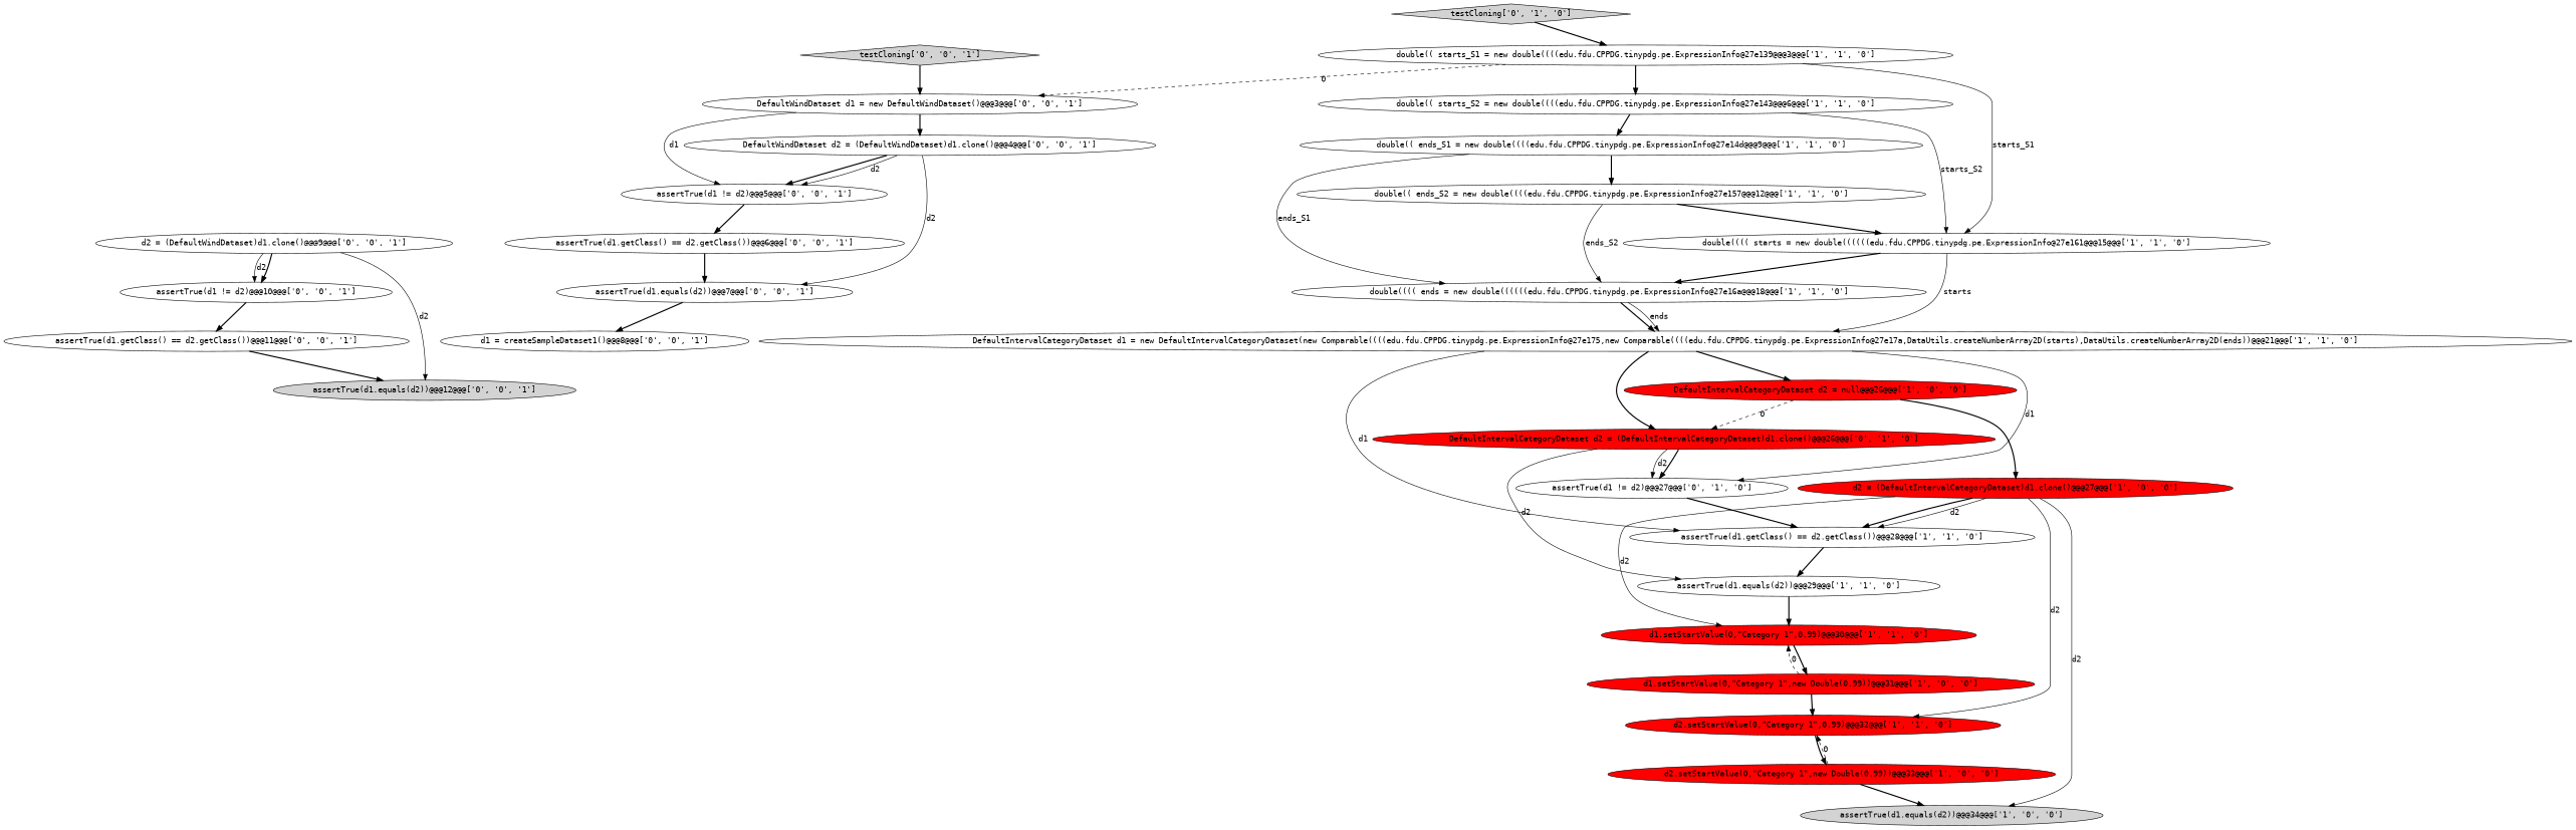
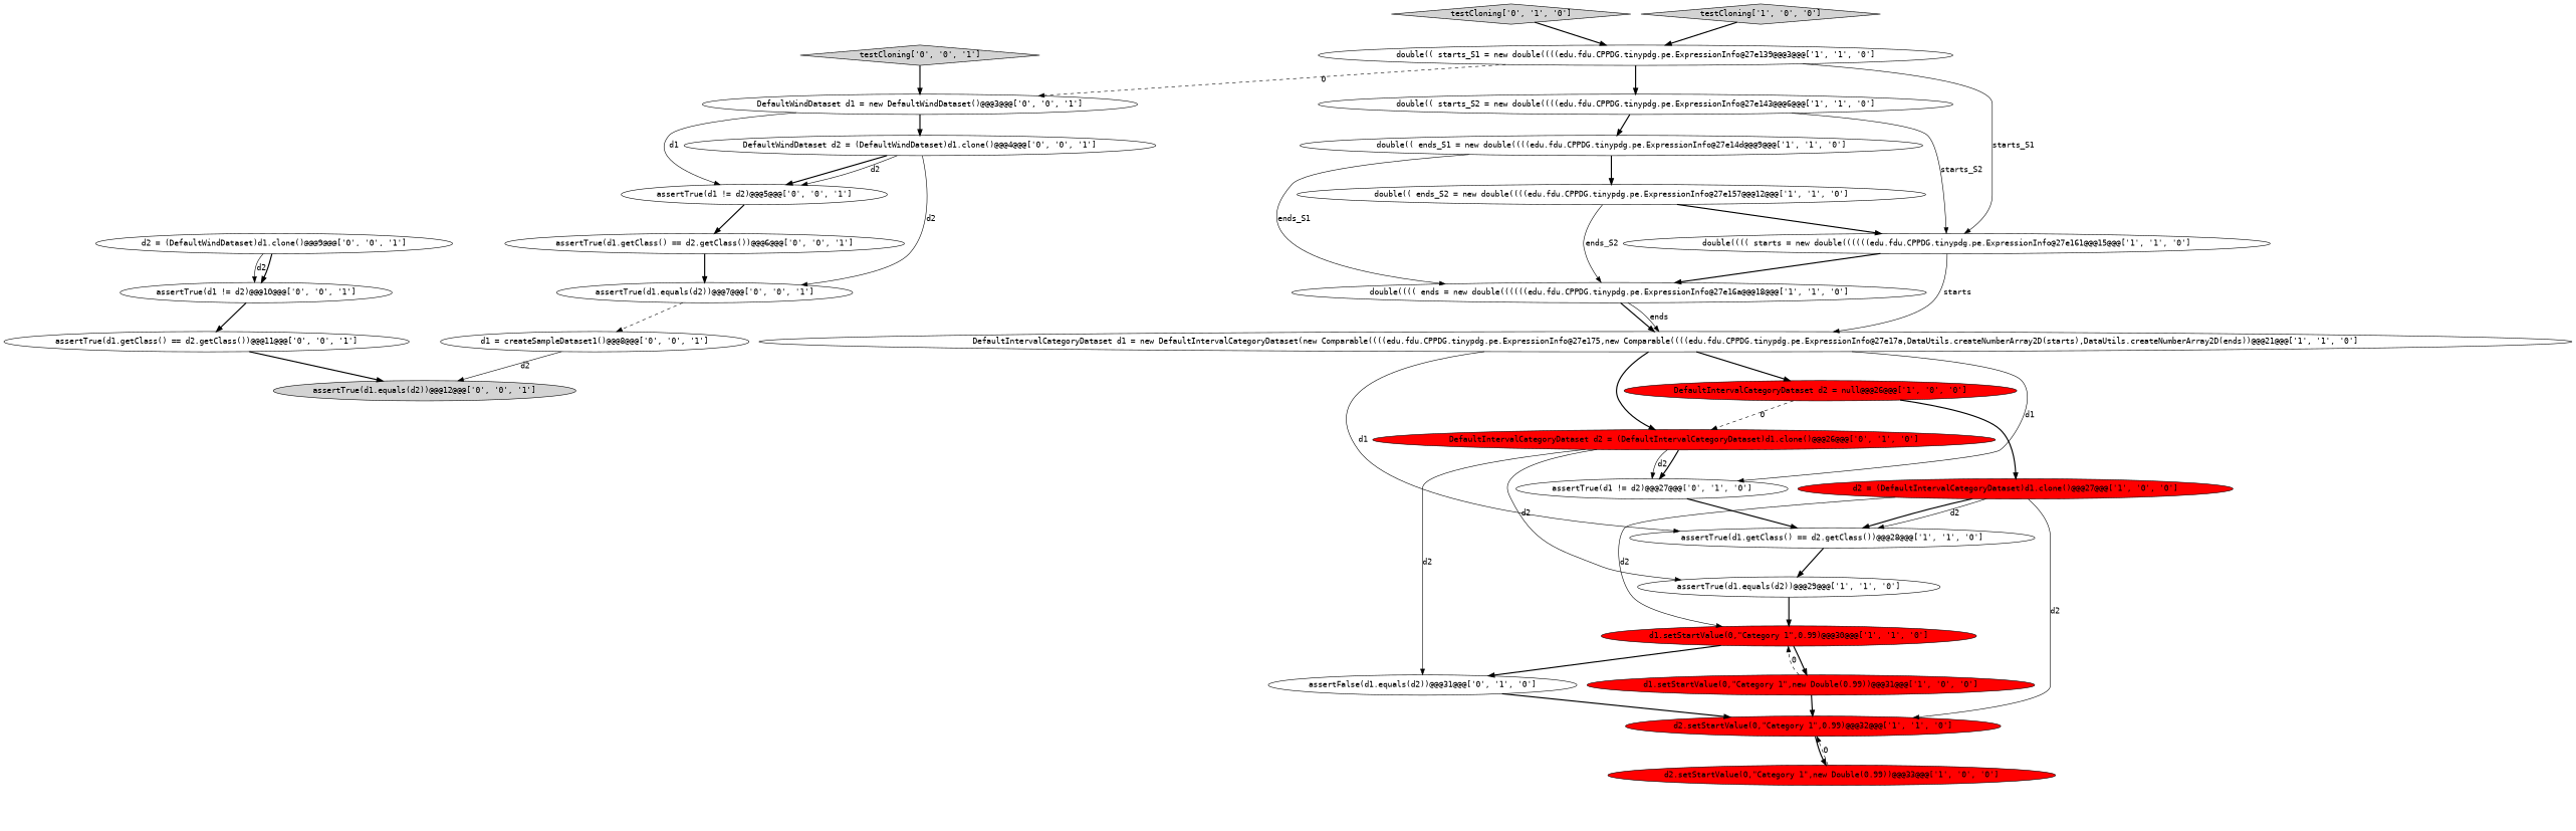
  digraph {
    fontname="DejaVu Sans Mono"
    node [fillcolor=white fontname="DejaVu Sans Mono" shape=ellipse style=filled]
    edge [fontname="DejaVu Sans Mono" style=bold]
    n1 [fillcolor=lightgray label="assertTrue(d1.equals(d2))@@@12@@@['0', '0', '1']"]
    n2 [label="double(( starts_S2 = new double((((edu.fdu.CPPDG.tinypdg.pe.ExpressionInfo@27e143@@@6@@@['1', '1', '0']"]
    n3 [label="double(( ends_S1 = new double((((edu.fdu.CPPDG.tinypdg.pe.ExpressionInfo@27e14d@@@9@@@['1', '1', '0']"]
    n4 [label="double(((( starts = new double((((((edu.fdu.CPPDG.tinypdg.pe.ExpressionInfo@27e161@@@15@@@['1', '1', '0']"]
    n5 [label="double(((( ends = new double((((((edu.fdu.CPPDG.tinypdg.pe.ExpressionInfo@27e16a@@@18@@@['1', '1', '0']"]
    n6 [label="double(( ends_S2 = new double((((edu.fdu.CPPDG.tinypdg.pe.ExpressionInfo@27e157@@@12@@@['1', '1', '0']"]
    n7 [label="DefaultIntervalCategoryDataset d1 = new DefaultIntervalCategoryDataset(new Comparable((((edu.fdu.CPPDG.tinypdg.pe.ExpressionInfo@27e175,new Comparable((((edu.fdu.CPPDG.tinypdg.pe.ExpressionInfo@27e17a,DataUtils.createNumberArray2D(starts),DataUtils.createNumberArray2D(ends))@@@21@@@['1', '1', '0']"]
    n8 [label="assertTrue(d1 != d2)@@@5@@@['0', '0', '1']"]
    n9 [label="assertTrue(d1.getClass() == d2.getClass())@@@6@@@['0', '0', '1']"]
    n10 [label="assertTrue(d1.equals(d2))@@@7@@@['0', '0', '1']"]
    n11 [label="assertTrue(d1.getClass() == d2.getClass())@@@28@@@['1', '1', '0']"]
    n12 [label="assertTrue(d1.equals(d2))@@@29@@@['1', '1', '0']"]
    n13 [fillcolor=red label="d1.setStartValue(0,\"Category 1\",0.99)@@@30@@@['1', '1', '0']"]
    n14 [fillcolor=red label="DefaultIntervalCategoryDataset d2 = null@@@26@@@['1', '0', '0']"]
    n15 [label="assertTrue(d1 != d2)@@@27@@@['0', '1', '0']"]
    n16 [fillcolor=red label="DefaultIntervalCategoryDataset d2 = (DefaultIntervalCategoryDataset)d1.clone()@@@26@@@['0', '1', '0']"]
    n17 [fillcolor=lightgray label="testCloning['0', '1', '0']" shape=diamond]
    n18 [label="double(( starts_S1 = new double((((edu.fdu.CPPDG.tinypdg.pe.ExpressionInfo@27e139@@@3@@@['1', '1', '0']"]
    n19 [label="DefaultWindDataset d1 = new DefaultWindDataset()@@@3@@@['0', '0', '1']"]
    n20 [label="assertTrue(d1 != d2)@@@10@@@['0', '0', '1']"]
    n21 [label="assertTrue(d1.getClass() == d2.getClass())@@@11@@@['0', '0', '1']"]
    n22 [fillcolor=red label="d2.setStartValue(0,\"Category 1\",0.99)@@@32@@@['1', '1', '0']"]
    n23 [fillcolor=red label="d2.setStartValue(0,\"Category 1\",new Double(0.99))@@@33@@@['1', '0', '0']"]
-   n24 [fillcolor=lightgray label="assertTrue(d1.equals(d2))@@@34@@@['1', '0', '0']"]
    n25 [fillcolor=red label="d1.setStartValue(0,\"Category 1\",new Double(0.99))@@@31@@@['1', '0', '0']"]
+   n26 [label="assertFalse(d1.equals(d2))@@@31@@@['0', '1', '0']"]
    n27 [fillcolor=red label="d2 = (DefaultIntervalCategoryDataset)d1.clone()@@@27@@@['1', '0', '0']"]
    n28 [label="d1 = createSampleDataset1()@@@8@@@['0', '0', '1']"]
    n29 [label="DefaultWindDataset d2 = (DefaultWindDataset)d1.clone()@@@4@@@['0', '0', '1']"]
    n30 [label="d2 = (DefaultWindDataset)d1.clone()@@@9@@@['0', '0', '1']"]
    n31 [fillcolor=lightgray label="testCloning['0', '0', '1']" shape=diamond]
+   n32 [fillcolor=lightgray label="testCloning['1', '0', '0']" shape=diamond]
    n2 -> n3
    n2 -> n4 [label=starts_S2 style=solid]
    n3 -> n5 [label=ends_S1 style=solid]
    n3 -> n6
    n4 -> n5
    n4 -> n7 [label=starts style=solid]
    n5 -> n7
    n5 -> n7 [label=ends style=solid]
    n6 -> n4
    n6 -> n5 [label=ends_S2 style=solid]
    n7 -> n11 [label=d1 style=solid]
    n7 -> n14
    n7 -> n15 [label=d1 style=solid]
    n7 -> n16
    n8 -> n9
    n9 -> n10
-   n10 -> n28
+   n10 -> n28 [style=dashed]
    n11 -> n12
    n12 -> n13
    n13 -> n25
+   n13 -> n26
    n14 -> n16 [label=0 style=dashed]
    n14 -> n27
    n15 -> n11
    n16 -> n12 [label=d2 style=solid]
    n16 -> n15 [label=d2 style=solid]
    n16 -> n15
+   n16 -> n26 [label=d2 style=solid]
    n17 -> n18
    n18 -> n2
    n18 -> n4 [label=starts_S1 style=solid]
    n18 -> n19 [label=0 style=dashed]
    n19 -> n8 [label=d1 style=solid]
    n19 -> n29
    n20 -> n21
    n21 -> n1
    n22 -> n23
    n23 -> n22 [label=0 style=dashed]
-   n23 -> n24
    n25 -> n13 [label=0 style=dashed]
    n25 -> n22
+   n26 -> n22
    n27 -> n11
    n27 -> n11 [label=d2 style=solid]
    n27 -> n13 [label=d2 style=solid]
    n27 -> n22 [label=d2 style=solid]
-   n27 -> n24 [label=d2 style=solid]
    n29 -> n8
    n29 -> n8 [label=d2 style=solid]
    n29 -> n10 [label=d2 style=solid]
-   n30 -> n1 [label=d2 style=solid]
+   n28 -> n1 [label=d2 style=solid]
    n30 -> n20 [label=d2 style=solid]
    n30 -> n20
    n31 -> n19
+   n32 -> n18
  }
